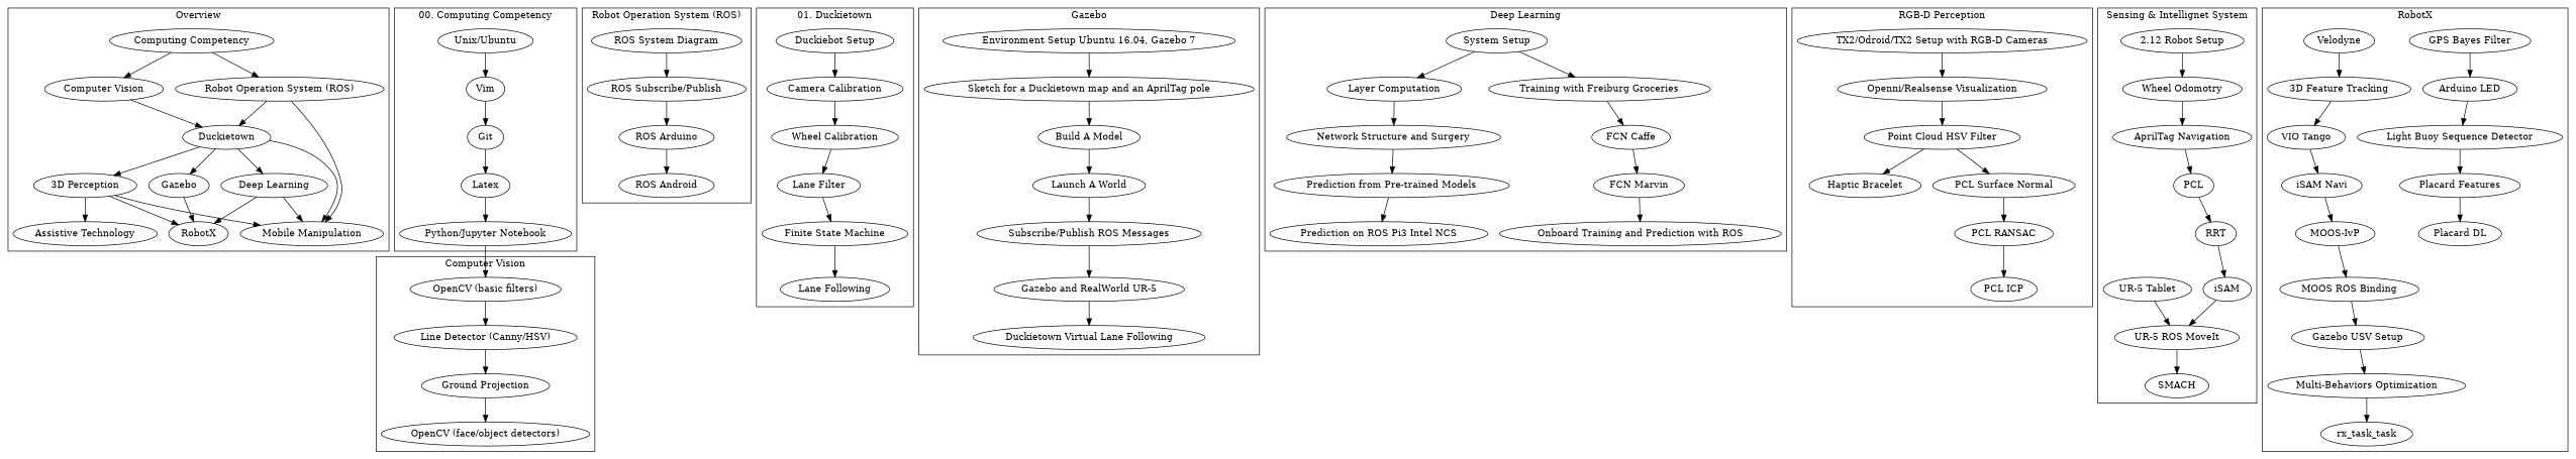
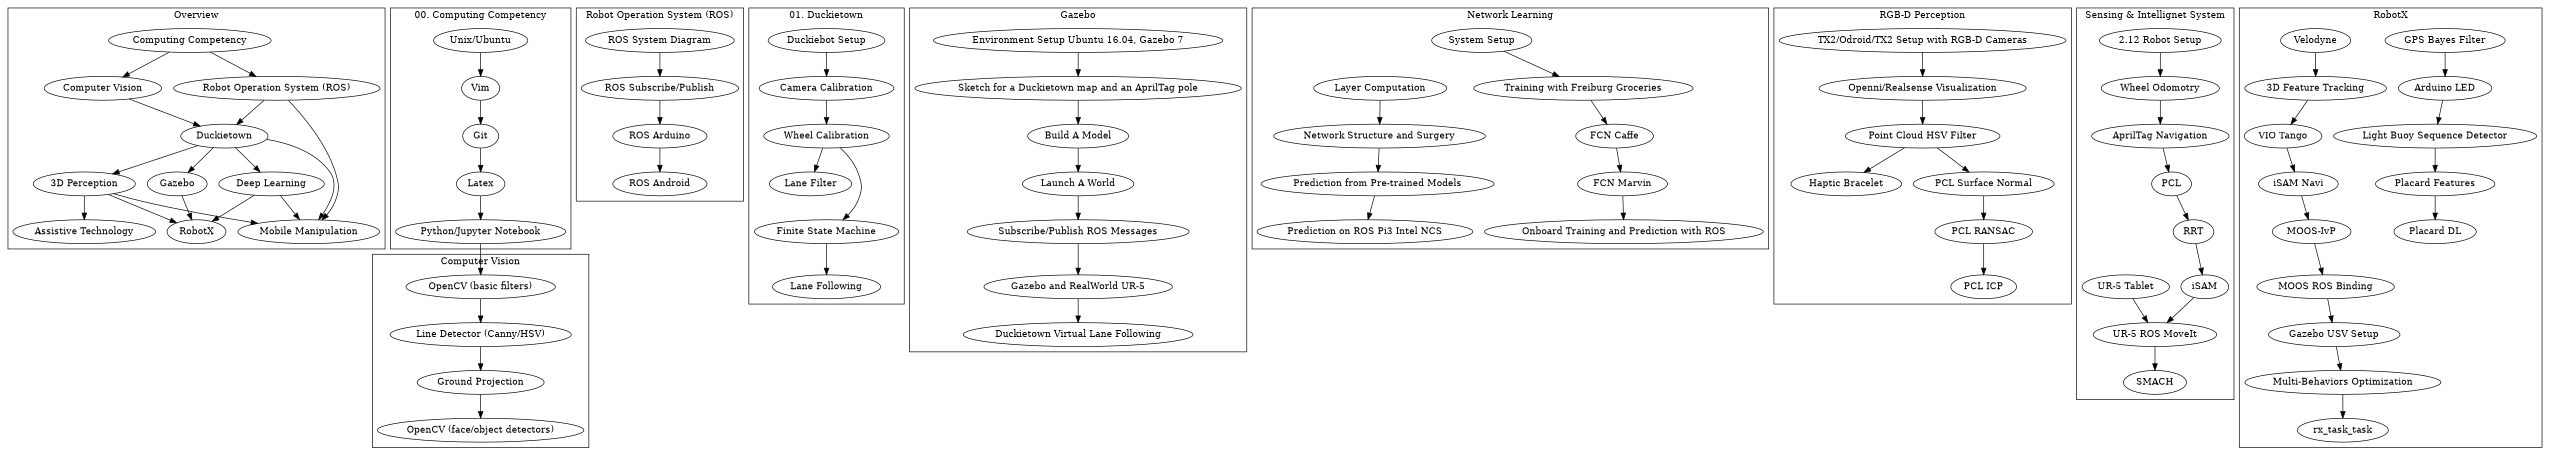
  digraph {
    n1 [label="Computing Competency"]
    n2 [label="Computer Vision"]
    n3 [label="Robot Operation System (ROS)"]
    n4 [label=Duckietown]
    n5 [label="Mobile Manipulation"]
    n6 [label=Gazebo]
    n7 [label="Deep Learning"]
    n8 [label="3D Perception"]
    n9 [label=RobotX]
    n10 [label="Assistive Technology"]
    n11 [label="Unix/Ubuntu"]
    n12 [label=Vim]
    n13 [label=Git]
    n14 [label=Latex]
    n15 [label="Python/Jupyter Notebook"]
    n16 [label="OpenCV (basic filters)"]
    n17 [label="Line Detector (Canny/HSV)"]
    n18 [label="Ground Projection"]
    n19 [label="OpenCV (face/object detectors)"]
    n20 [label="ROS System Diagram"]
    n21 [label="ROS Subscribe/Publish"]
    n22 [label="ROS Arduino"]
    n23 [label="ROS Android"]
    n24 [label="Duckiebot Setup"]
    n25 [label="Camera Calibration"]
    n26 [label="Wheel Calibration"]
    n27 [label="Lane Filter"]
    n28 [label="Finite State Machine"]
    n29 [label="Lane Following"]
    n30 [label="Environment Setup Ubuntu 16.04, Gazebo 7"]
    n31 [label="Sketch for a Duckietown map and an AprilTag pole"]
    n32 [label="Build A Model"]
    n33 [label="Launch A World"]
    n34 [label="Subscribe/Publish ROS Messages"]
    n35 [label="Gazebo and RealWorld UR-5"]
    n36 [label="Duckietown Virtual Lane Following"]
    n37 [label="System Setup"]
    n38 [label="Layer Computation"]
    n39 [label="Training with Freiburg Groceries"]
    n40 [label="Network Structure and Surgery"]
    n41 [label="Prediction from Pre-trained Models"]
    n42 [label="Prediction on ROS Pi3 Intel NCS"]
    n43 [label="FCN Caffe"]
    n44 [label="FCN Marvin"]
    n45 [label="Onboard Training and Prediction with ROS"]
    n46 [label="TX2/Odroid/TX2 Setup with RGB-D Cameras"]
    n47 [label="Openni/Realsense Visualization"]
    n48 [label="Point Cloud HSV Filter"]
    n49 [label="Haptic Bracelet"]
    n50 [label="PCL Surface Normal"]
    n51 [label="PCL RANSAC"]
    n52 [label="PCL ICP"]
    n53 [label="2.12 Robot Setup"]
    n54 [label="Wheel Odomotry"]
    n55 [label="AprilTag Navigation"]
    n56 [label=PCL]
    n57 [label=RRT]
    n58 [label=iSAM]
    n59 [label="UR-5 ROS MoveIt"]
    n60 [label="UR-5 Tablet"]
    n61 [label=SMACH]
    n62 [label="GPS Bayes Filter"]
    n63 [label="Arduino LED"]
    n64 [label="Light Buoy Sequence Detector"]
    n65 [label="Placard Features"]
    n66 [label="Placard DL"]
    n67 [label=Velodyne]
    n68 [label="3D Feature Tracking"]
    n69 [label="VIO Tango"]
    n70 [label="iSAM Navi"]
    n71 [label="MOOS-IvP"]
    n72 [label="MOOS ROS Binding"]
    n73 [label="Gazebo USV Setup"]
    n74 [label="Multi-Behaviors Optimization"]
    n75 [ilabel="Task Manager" label=rx_task_task]
    subgraph cluster_1 {
      label=Overview
      n1
      n2
      n3
      n4
      n5
      n6
      n7
      n8
      n9
      n10
    }
    subgraph cluster_2 {
      label="00. Computing Competency"
      n11
      n12
      n13
      n14
      n15
    }
    subgraph cluster_3 {
      label="Computer Vision"
      n16
      n17
      n18
      n19
    }
    subgraph cluster_4 {
      label="Robot Operation System (ROS)"
      n20
      n21
      n22
      n23
    }
    subgraph cluster_5 {
      label="01. Duckietown"
      n24
      n25
      n26
      n27
      n28
      n29
    }
    subgraph cluster_6 {
      label=Gazebo
      n30
      n31
      n32
      n33
      n34
      n35
      n36
    }
    subgraph cluster_7 {
-     label="Deep Learning"
+     label="Network Learning"
      n37
      n38
      n39
      n40
      n41
      n42
      n43
      n44
      n45
    }
    subgraph cluster_8 {
      label="RGB-D Perception"
      n46
      n47
      n48
      n49
      n50
      n51
      n52
    }
    subgraph cluster_9 {
      label="Sensing & Intellignet System"
      n53
      n54
      n55
      n56
      n57
      n58
      n59
      n60
      n61
    }
    subgraph cluster_10 {
      label=RobotX
      n62
      n63
      n64
      n65
      n66
      n67
      n68
      n69
      n70
      n71
      n72
      n73
      n74
      n75
    }
    n1 -> n2
    n1 -> n3
    n2 -> n4
    n3 -> n4
    n3 -> n5
    n4 -> n5
    n4 -> n6
    n4 -> n7
    n4 -> n8
    n6 -> n9
    n7 -> n5
    n7 -> n9
    n8 -> n5
    n8 -> n9
    n8 -> n10
    n11 -> n12
    n12 -> n13
    n13 -> n14
    n14 -> n15
    n15 -> n16
    n16 -> n17
    n17 -> n18
    n18 -> n19
    n20 -> n21
    n21 -> n22
    n22 -> n23
    n24 -> n25
    n25 -> n26
    n26 -> n27
-   n27 -> n28
+   n26 -> n28
    n28 -> n29
    n30 -> n31
    n31 -> n32
    n32 -> n33
    n33 -> n34
    n34 -> n35
    n35 -> n36
-   n37 -> n38
    n37 -> n39
    n38 -> n40
    n39 -> n43
    n40 -> n41
    n41 -> n42
    n43 -> n44
    n44 -> n45
    n46 -> n47
    n47 -> n48
    n48 -> n49
    n48 -> n50
    n50 -> n51
    n51 -> n52
    n53 -> n54
    n54 -> n55
    n55 -> n56
    n56 -> n57
    n57 -> n58
    n58 -> n59
    n59 -> n61
    n60 -> n59
    n62 -> n63
    n63 -> n64
    n64 -> n65
    n65 -> n66
    n67 -> n68
    n68 -> n69
    n69 -> n70
    n70 -> n71
    n71 -> n72
    n72 -> n73
    n73 -> n74
    n74 -> n75
  }
